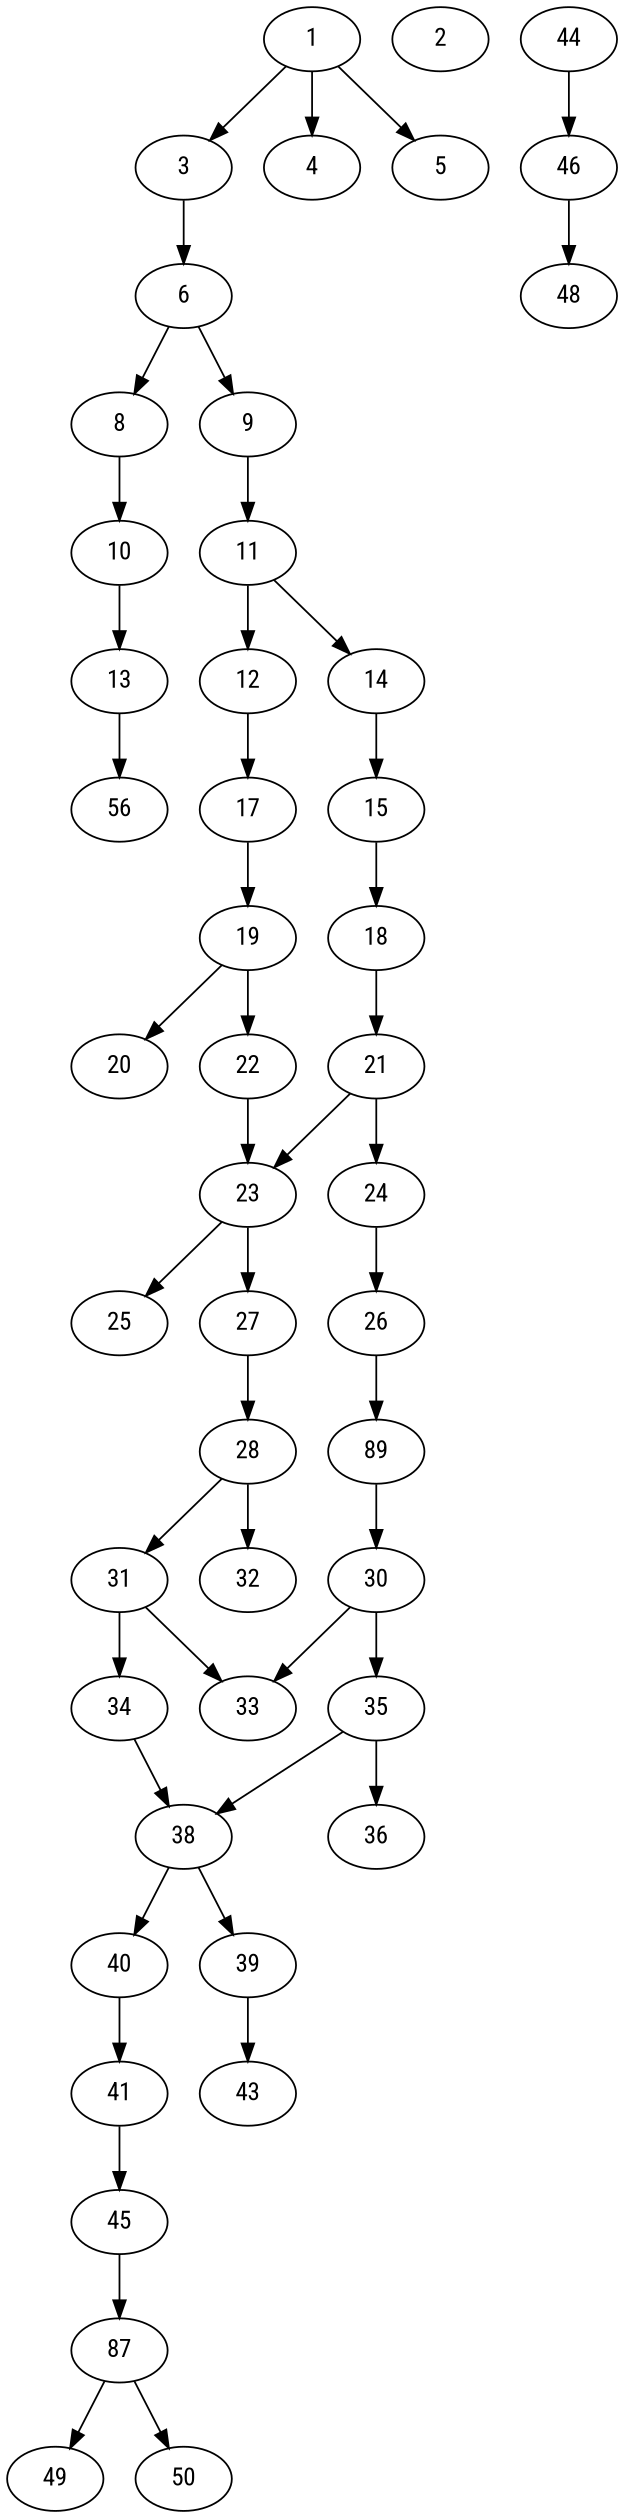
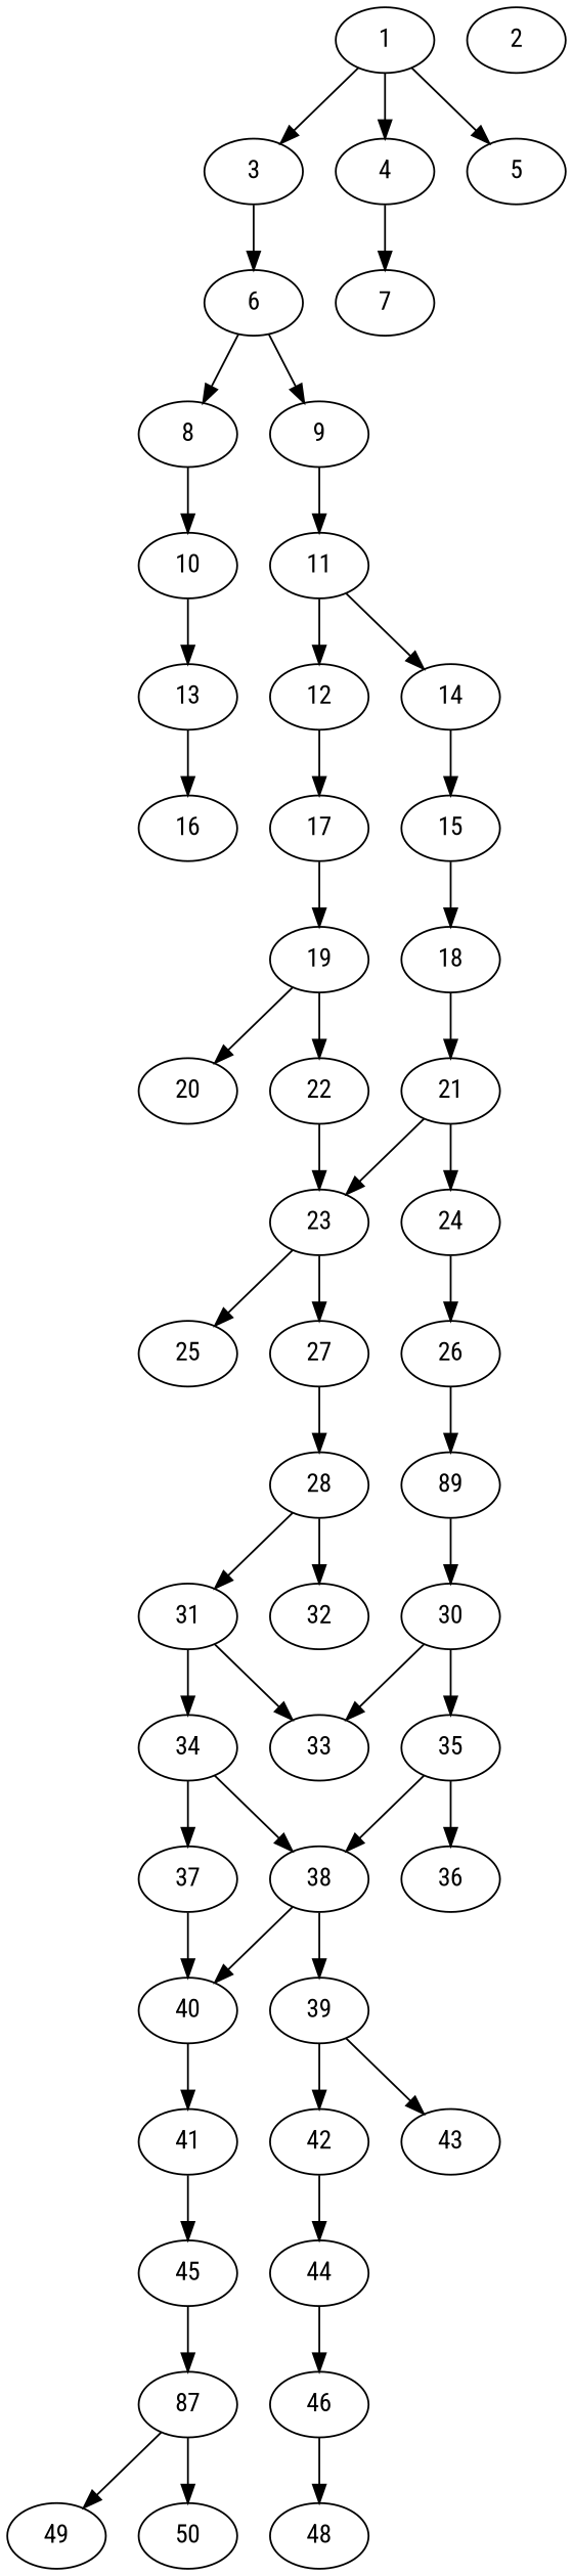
  digraph {
    fontname="Roboto Condensed"
    node [alpha=0.01 fontname="Roboto Condensed"]
    edge [fontname="Roboto Condensed"]
    1 [alpha=0.15 expect_size=45409280]
    3 [alpha=0.03 expect_size=19876864]
    4 [alpha=0.11 expect_size=16886784]
    5 [alpha=0.13 expect_size=15357952]
    6 [alpha=0.12 expect_size=25800704]
+   7 [expect_size=48704512]
    8 [alpha=0.18 expect_size=41871360]
    9 [alpha=0.19 expect_size=26497024]
    2 [alpha=0.08 expect_size=45430784]
    10 [alpha=0.07 expect_size=51631104]
    11 [alpha=0.14 expect_size=43762688]
    13 [alpha=0.12 expect_size=49214464]
    12 [expect_size=31311872]
    14 [alpha=0.03 expect_size=10211328]
-   16 [alpha=0.05 expect_size=18886656 label=56]
+   16 [alpha=0.05 expect_size=18886656]
    17 [alpha=0.12 expect_size=46019584]
    15 [alpha=0.19 expect_size=36283392]
    19 [expect_size=44213248]
    18 [alpha=0.08 expect_size=48150528]
    20 [alpha=0.18 expect_size=42100736]
    22 [alpha=0.04 expect_size=44816384]
    21 [alpha=0.13 expect_size=10886144]
    23 [alpha=0.02 expect_size=46428160]
    24 [alpha=0.04 expect_size=28204032]
    25 [alpha=0.11 expect_size=35656704]
    27 [alpha=0.00 expect_size=45200384]
    26 [alpha=0.06 expect_size=32404480]
    28 [alpha=0.10 expect_size=25629696]
    n29 [alpha=0.08 expect_size=43911168 label=89]
    31 [expect_size=43278336]
    32 [alpha=0.06 expect_size=26270720]
    30 [alpha=0.06 expect_size=46819328]
    33 [alpha=0.10 expect_size=35984384]
    35 [alpha=0.16 expect_size=49565696]
    34 [alpha=0.16 expect_size=39867392]
    38 [alpha=0.04 expect_size=43441152]
+   37 [alpha=0.03 expect_size=42935296]
    36 [expect_size=28006400]
    40 [alpha=0.14 expect_size=37957632]
    39 [expect_size=18968576]
    41 [alpha=0.09 expect_size=52424704]
+   42 [expect_size=6517760]
    43 [alpha=0.10 expect_size=20679680]
    45 [expect_size=35790848]
    44 [alpha=0.09 expect_size=44509184]
    46 [alpha=0.05 expect_size=25563136]
    n47 [alpha=0.05 expect_size=27472896 label=87]
    49 [alpha=0.20 expect_size=44197888]
    50 [alpha=0.03 expect_size=46521344]
    48 [alpha=0.14 expect_size=35109888]
    1 -> 3
    1 -> 4
    1 -> 5
    3 -> 6
+   4 -> 7
    6 -> 8
    6 -> 9
    8 -> 10
    9 -> 11
    10 -> 13
    11 -> 12
    11 -> 14
    13 -> 16
    12 -> 17
    14 -> 15
    17 -> 19
    15 -> 18
    19 -> 20
    19 -> 22
    18 -> 21
    22 -> 23
    21 -> 23
    21 -> 24
    23 -> 25
    23 -> 27
    24 -> 26
    27 -> 28
    26 -> n29
    28 -> 31
    28 -> 32
    n29 -> 30
    31 -> 33
    31 -> 34
    30 -> 33
    30 -> 35
    35 -> 38
    35 -> 36
    34 -> 38
+   34 -> 37
    38 -> 40
    38 -> 39
+   37 -> 40
    40 -> 41
+   39 -> 42
    39 -> 43
    41 -> 45
+   42 -> 44
    45 -> n47
    44 -> 46
    46 -> 48
    n47 -> 49
    n47 -> 50
  }
